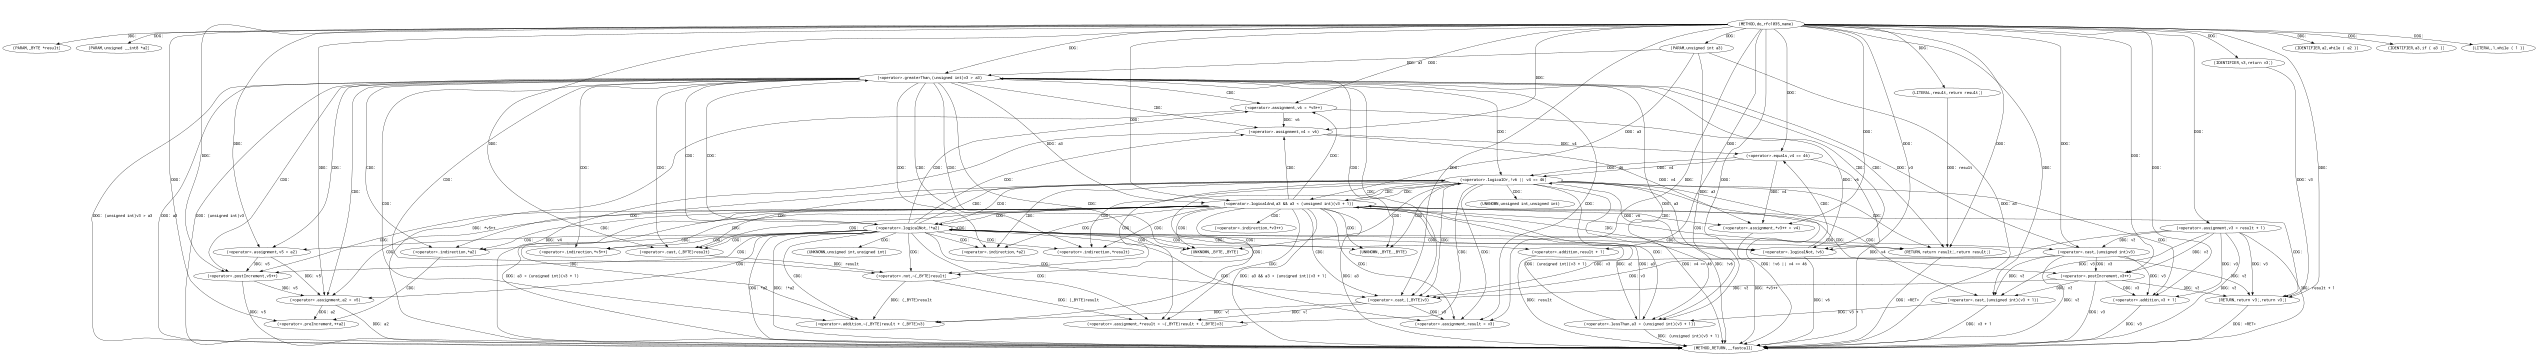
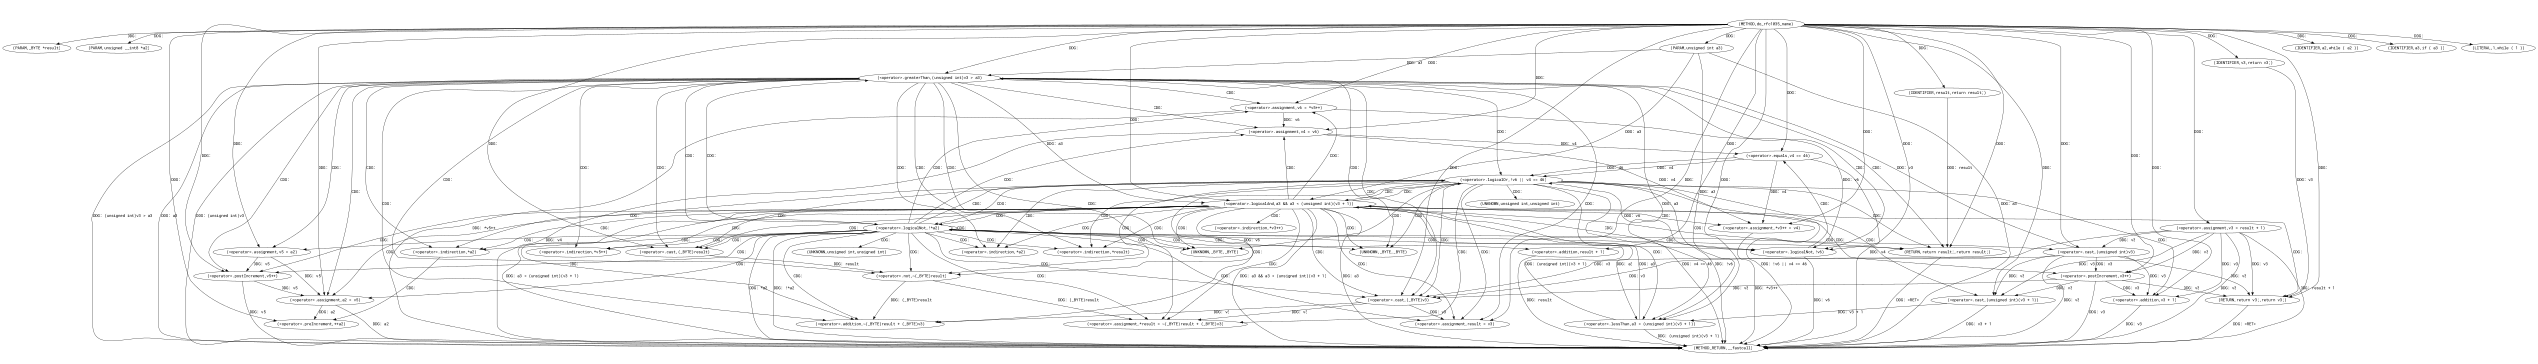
  digraph {
    fontname="Roboto Mono"
    node [fontname="Roboto Mono"]
    edge [fontname="Roboto Mono"]
    n1 [label="(METHOD,do_rfc1035_name)"]
    n2 [label="(PARAM,_BYTE *result)"]
    n3 [label="(PARAM,unsigned __int8 *a2)"]
    n4 [label="(PARAM,unsigned int a3)"]
    n5 [label="(IDENTIFIER,a2,while ( a2 ))"]
    n6 [label="(<operator>.assignment,v3 = result + 1)"]
    n7 [label="(<operator>.addition,result + 1)"]
    n8 [label="(IDENTIFIER,a3,if ( a3 ))"]
    n9 [label="(<operator>.greaterThan,(unsigned int)v3 > a3)"]
    n10 [label="(<operator>.cast,(unsigned int)v3)"]
    n11 [label="(<operator>.assignment,v5 = a2)"]
    n12 [label="(LITERAL,1,while ( 1 ))"]
    n13 [label="(<operator>.assignment,a2 = v5)"]
    n14 [label="(<operator>.assignment,v6 = *v5++)"]
    n15 [label="(<operator>.postIncrement,v5++)"]
    n16 [label="(<operator>.assignment,v4 = v6)"]
    n17 [label="(<operator>.logicalNot,!v6)"]
    n18 [label="(<operator>.equals,v4 == 46)"]
    n19 [label="(<operator>.logicalAnd,a3 && a3 < (unsigned int)(v3 + 1))"]
    n20 [label="(<operator>.lessThan,a3 < (unsigned int)(v3 + 1))"]
    n21 [label="(<operator>.cast,(unsigned int)(v3 + 1))"]
    n22 [label="(<operator>.addition,v3 + 1)"]
    n23 [label="(RETURN,return v3;,return v3;)"]
    n24 [label="(IDENTIFIER,v3,return v3;)"]
    n25 [label="(<operator>.assignment,*v3++ = v4)"]
    n26 [label="(<operator>.postIncrement,v3++)"]
    n27 [label="(<operator>.cast,(_BYTE)result)"]
    n28 [label="(<operator>.cast,(_BYTE)v3)"]
    n29 [label="(<operator>.preIncrement,++a2)"]
    n30 [label="(<operator>.assignment,result = v3)"]
    n31 [label="(RETURN,return result;,return result;)"]
-   n32 [label="(LITERAL,result,return result;)"]
+   n32 [label="(IDENTIFIER,result,return result;)"]
    n33 [label="(METHOD_RETURN,__fastcall)"]
    n34 [label="(<operator>.logicalNot,!*a2)"]
    n35 [label="(<operator>.logicalOr,!v6 || v4 == 46)"]
    n36 [label="(<operator>.assignment,*result = ~(_BYTE)result + (_BYTE)v3)"]
    n37 [label="(<operator>.addition,~(_BYTE)result + (_BYTE)v3)"]
    n38 [label="(<operator>.not,~(_BYTE)result)"]
    n39 [label="(<operator>.indirection,*a2)"]
    n40 [label="(<operator>.indirection,*v5++)"]
    n41 [label="(<operator>.indirection,*result)"]
    n42 [label="(UNKNOWN,_BYTE,_BYTE)"]
    n43 [label="(UNKNOWN,_BYTE,_BYTE)"]
    n44 [label="(<operator>.indirection,*a2)"]
    n45 [label="(<operator>.indirection,*v3++)"]
    n46 [label="(UNKNOWN,unsigned int,unsigned int)"]
    n47 [label="(UNKNOWN,unsigned int,unsigned int)"]
    n1 -> n2 [label="DDG: "]
    n1 -> n3 [label="DDG: "]
    n1 -> n4 [label="DDG: "]
    n1 -> n5 [label="DDG: "]
    n1 -> n6 [label="DDG: "]
    n1 -> n7 [label="DDG: "]
    n1 -> n8 [label="DDG: "]
    n1 -> n9 [label="DDG: "]
    n1 -> n10 [label="DDG: "]
    n1 -> n11 [label="DDG: "]
    n1 -> n12 [label="DDG: "]
    n1 -> n13 [label="DDG: "]
    n1 -> n14 [label="DDG: "]
    n1 -> n15 [label="DDG: "]
    n1 -> n16 [label="DDG: "]
    n1 -> n17 [label="DDG: "]
    n1 -> n18 [label="DDG: "]
    n1 -> n19 [label="DDG: "]
    n1 -> n20 [label="DDG: "]
    n1 -> n21 [label="DDG: "]
    n1 -> n22 [label="DDG: "]
    n1 -> n23 [label="DDG: "]
    n1 -> n24 [label="DDG: "]
    n1 -> n25 [label="DDG: "]
    n1 -> n26 [label="DDG: "]
    n1 -> n27 [label="DDG: "]
    n1 -> n28 [label="DDG: "]
    n1 -> n29 [label="DDG: "]
    n1 -> n30 [label="DDG: "]
    n1 -> n31 [label="DDG: "]
    n1 -> n32 [label="DDG: "]
    n4 -> n9 [label="DDG: a3"]
    n4 -> n19 [label="DDG: a3"]
    n4 -> n20 [label="DDG: a3"]
    n4 -> n33 [label="DDG: a3"]
    n6 -> n10 [label="DDG: v3"]
    n6 -> n21 [label="DDG: v3"]
    n6 -> n22 [label="DDG: v3"]
    n6 -> n23 [label="DDG: v3"]
    n6 -> n26 [label="DDG: v3"]
    n6 -> n28 [label="DDG: v3"]
    n6 -> n33 [label="DDG: result + 1"]
    n6 -> n33 [label="DDG: v3"]
    n7 -> n33 [label="DDG: result"]
    n9 -> n11 [label="CDG: "]
    n9 -> n13 [label="CDG: "]
    n9 -> n14 [label="CDG: "]
    n9 -> n15 [label="CDG: "]
    n9 -> n16 [label="CDG: "]
    n9 -> n17 [label="CDG: "]
    n9 -> n19 [label="DDG: a3"]
    n9 -> n20 [label="DDG: a3"]
    n9 -> n27 [label="CDG: "]
    n9 -> n28 [label="CDG: "]
    n9 -> n30 [label="CDG: "]
    n9 -> n31 [label="CDG: "]
    n9 -> n33 [label="DDG: (unsigned int)v3 > a3"]
    n9 -> n33 [label="DDG: a3"]
    n9 -> n33 [label="DDG: (unsigned int)v3"]
    n9 -> n34 [label="CDG: "]
    n9 -> n35 [label="CDG: "]
    n9 -> n36 [label="CDG: "]
    n9 -> n37 [label="CDG: "]
    n9 -> n38 [label="CDG: "]
    n9 -> n39 [label="CDG: "]
    n9 -> n40 [label="CDG: "]
    n9 -> n41 [label="CDG: "]
    n9 -> n42 [label="CDG: "]
    n9 -> n43 [label="CDG: "]
    n9 -> n44 [label="CDG: "]
    n10 -> n9 [label="DDG: v3"]
    n10 -> n21 [label="DDG: v3"]
    n10 -> n22 [label="DDG: v3"]
    n10 -> n23 [label="DDG: v3"]
    n10 -> n26 [label="DDG: v3"]
    n10 -> n28 [label="DDG: v3"]
    n10 -> n33 [label="DDG: v3"]
    n11 -> n13 [label="DDG: v5"]
    n11 -> n15 [label="DDG: v5"]
    n13 -> n29 [label="DDG: a2"]
    n13 -> n33 [label="DDG: a2"]
    n14 -> n16 [label="DDG: v6"]
    n14 -> n17 [label="DDG: v6"]
    n14 -> n33 [label="DDG: *v5++"]
    n15 -> n13 [label="DDG: v5"]
    n15 -> n33 [label="DDG: v5"]
    n16 -> n18 [label="DDG: v4"]
    n16 -> n25 [label="DDG: v4"]
    n16 -> n33 [label="DDG: v4"]
    n17 -> n18 [label="CDG: "]
    n17 -> n33 [label="DDG: v6"]
    n17 -> n35 [label="DDG: v6"]
    n18 -> n25 [label="DDG: v4"]
    n18 -> n33 [label="DDG: v4"]
    n18 -> n35 [label="DDG: v4"]
    n18 -> n35 [label="DDG: 46"]
    n19 -> n13 [label="CDG: "]
    n19 -> n14 [label="CDG: "]
    n19 -> n15 [label="CDG: "]
    n19 -> n16 [label="CDG: "]
    n19 -> n17 [label="CDG: "]
    n19 -> n20 [label="DDG: a3"]
    n19 -> n23 [label="CDG: "]
    n19 -> n25 [label="CDG: "]
    n19 -> n26 [label="CDG: "]
    n19 -> n27 [label="CDG: "]
    n19 -> n28 [label="CDG: "]
    n19 -> n30 [label="CDG: "]
    n19 -> n31 [label="CDG: "]
    n19 -> n33 [label="DDG: a3 && a3 < (unsigned int)(v3 + 1)"]
    n19 -> n33 [label="DDG: a3"]
    n19 -> n33 [label="DDG: a3 < (unsigned int)(v3 + 1)"]
    n19 -> n34 [label="CDG: "]
    n19 -> n35 [label="CDG: "]
    n19 -> n36 [label="CDG: "]
    n19 -> n37 [label="CDG: "]
-   n19 -> n38 [label="CDG: "]
+   n19 -> n38 [label="DDG: v6"]
    n19 -> n39 [label="CDG: "]
    n19 -> n40 [label="CDG: "]
    n19 -> n41 [label="CDG: "]
    n19 -> n42 [label="CDG: "]
    n19 -> n43 [label="CDG: "]
    n19 -> n44 [label="CDG: "]
    n19 -> n45 [label="CDG: "]
    n20 -> n19 [label="DDG: a3"]
    n20 -> n19 [label="DDG: (unsigned int)(v3 + 1)"]
    n20 -> n33 [label="DDG: (unsigned int)(v3 + 1)"]
    n21 -> n20 [label="DDG: v3 + 1"]
    n21 -> n33 [label="DDG: v3 + 1"]
    n22 -> n33 [label="DDG: v3"]
    n23 -> n33 [label="DDG: <RET>"]
    n24 -> n23 [label="DDG: v3"]
    n25 -> n33 [label="DDG: *v3++"]
    n26 -> n21 [label="DDG: v3"]
    n26 -> n22 [label="DDG: v3"]
    n26 -> n23 [label="DDG: v3"]
    n26 -> n28 [label="DDG: v3"]
    n26 -> n33 [label="DDG: v3"]
    n27 -> n38 [label="DDG: result"]
    n28 -> n30 [label="DDG: v3"]
    n28 -> n36 [label="DDG: v3"]
    n28 -> n37 [label="DDG: v3"]
    n31 -> n33 [label="DDG: <RET>"]
    n32 -> n31 [label="DDG: result"]
    n34 -> n7 [label="CDG: "]
    n34 -> n9 [label="CDG: "]
    n34 -> n10 [label="CDG: "]
    n34 -> n11 [label="CDG: "]
    n34 -> n13 [label="CDG: "]
    n34 -> n14 [label="CDG: "]
    n34 -> n15 [label="CDG: "]
    n34 -> n16 [label="CDG: "]
    n34 -> n17 [label="CDG: "]
    n34 -> n27 [label="CDG: "]
    n34 -> n28 [label="CDG: "]
    n34 -> n30 [label="CDG: "]
    n34 -> n31 [label="CDG: "]
    n34 -> n33 [label="DDG: *a2"]
    n34 -> n33 [label="DDG: !*a2"]
    n34 -> n34 [label="CDG: "]
    n34 -> n35 [label="CDG: "]
    n34 -> n36 [label="CDG: "]
    n34 -> n37 [label="CDG: "]
    n34 -> n38 [label="CDG: "]
    n34 -> n39 [label="CDG: "]
    n34 -> n40 [label="CDG: "]
    n34 -> n41 [label="CDG: "]
    n34 -> n42 [label="CDG: "]
    n34 -> n43 [label="CDG: "]
    n34 -> n44 [label="CDG: "]
    n34 -> n46 [label="CDG: "]
    n35 -> n19 [label="CDG: "]
    n35 -> n20 [label="CDG: "]
    n35 -> n21 [label="CDG: "]
    n35 -> n22 [label="CDG: "]
    n35 -> n27 [label="CDG: "]
    n35 -> n28 [label="CDG: "]
    n35 -> n30 [label="CDG: "]
    n35 -> n31 [label="CDG: "]
    n35 -> n33 [label="DDG: v4 == 46"]
    n35 -> n33 [label="DDG: !v6"]
    n35 -> n33 [label="DDG: !v6 || v4 == 46"]
    n35 -> n34 [label="CDG: "]
    n35 -> n36 [label="CDG: "]
    n35 -> n37 [label="CDG: "]
    n35 -> n38 [label="CDG: "]
    n35 -> n39 [label="CDG: "]
    n35 -> n41 [label="CDG: "]
    n35 -> n42 [label="CDG: "]
    n35 -> n43 [label="CDG: "]
    n35 -> n44 [label="CDG: "]
    n35 -> n47 [label="CDG: "]
    n38 -> n36 [label="DDG: (_BYTE)result"]
    n38 -> n37 [label="DDG: (_BYTE)result"]
    n44 -> n29 [label="CDG: "]
  }
